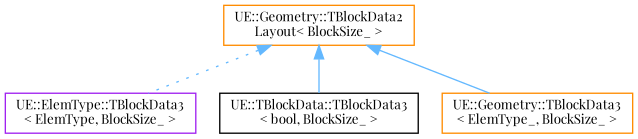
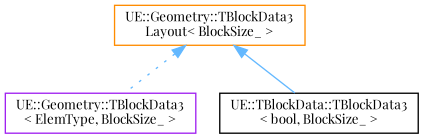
  digraph {
    fontname="Playfair Display"
    rankdir=TB
    node [color=darkorange fillcolor=white fontname="Playfair Display" fontsize=10 shape=box style=filled]
    edge [color=steelblue1 dir=back fontname="Playfair Display" fontsize=10 labelfontname=Helvetica labelfontsize=10 style=solid]
-   n1 [height=0.2 label="UE::Geometry::TBlockData2\lLayout\< BlockSize_ \>" width=0.4]
-   n2 [color=purple height=0.2 label="UE::ElemType::TBlockData3\l\< ElemType, BlockSize_ \>" width=0.4]
+   n1 [height=0.2 label="UE::Geometry::TBlockData3\lLayout\< BlockSize_ \>" width=0.4]
+   n2 [color=purple height=0.2 label="UE::Geometry::TBlockData3\l\< ElemType, BlockSize_ \>" width=0.4]
    n3 [color=black height=0.2 label="UE::TBlockData::TBlockData3\l\< bool, BlockSize_ \>" width=0.4]
-   n4 [height=0.2 label="UE::Geometry::TBlockData3\l\< ElemType_, BlockSize_ \>" width=0.4]
    n1 -> n2 [style=dotted]
    n1 -> n3
-   n1 -> n4
  }
